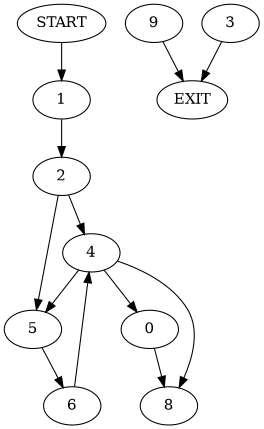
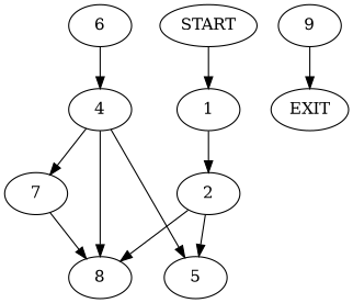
  digraph {
    n1 [label=START]
    1
    2
    n4 [label=EXIT]
    9
    4
    5
-   3
-   7 [label=0]
+   7
    8
    6
    n1 -> 1
    1 -> 2
-   2 -> 4
+   2 -> 8
    2 -> 5
    9 -> n4
    4 -> 5
    4 -> 7
    4 -> 8
-   5 -> 6
-   3 -> n4
    7 -> 8
    6 -> 4
  }
